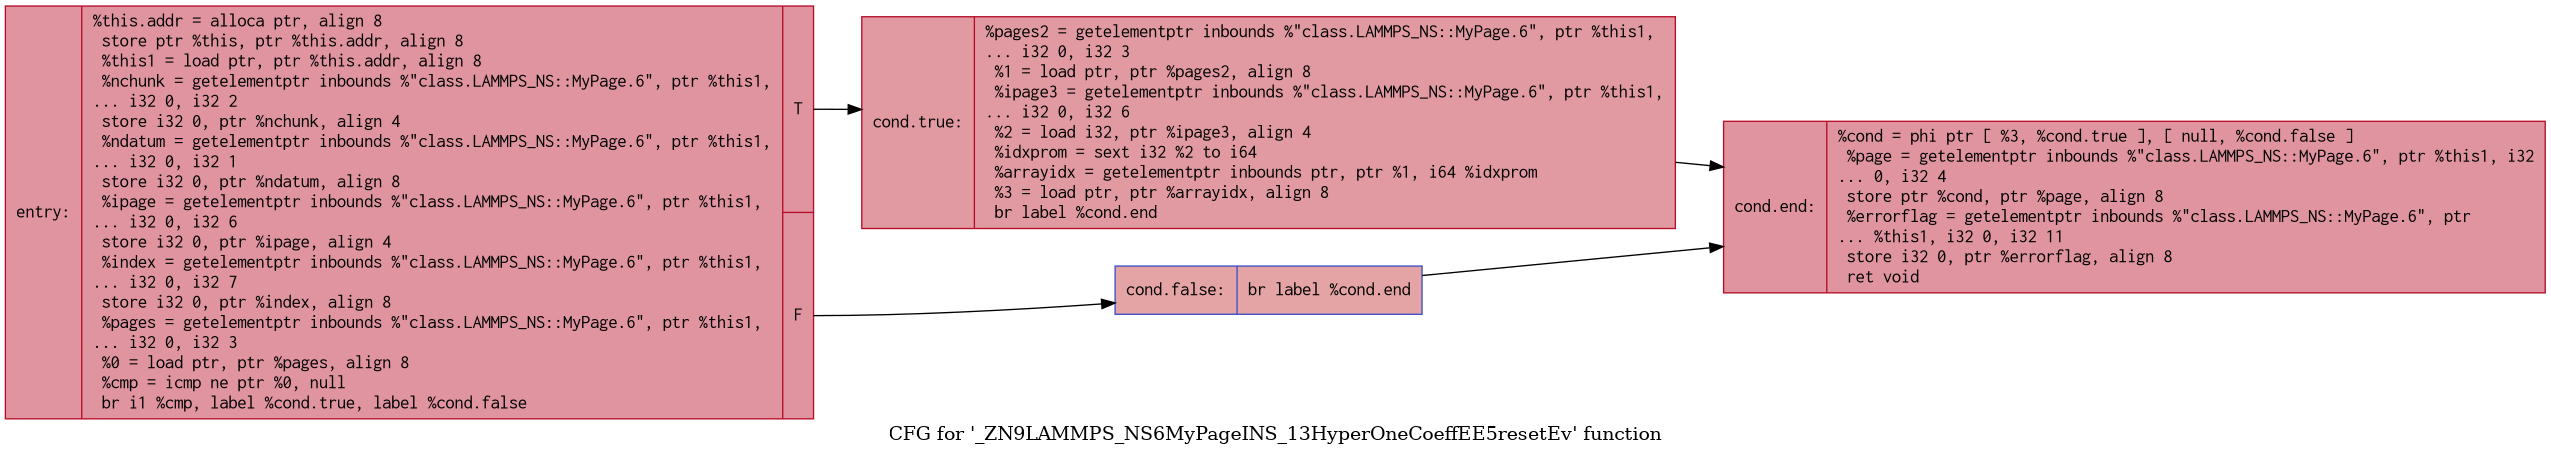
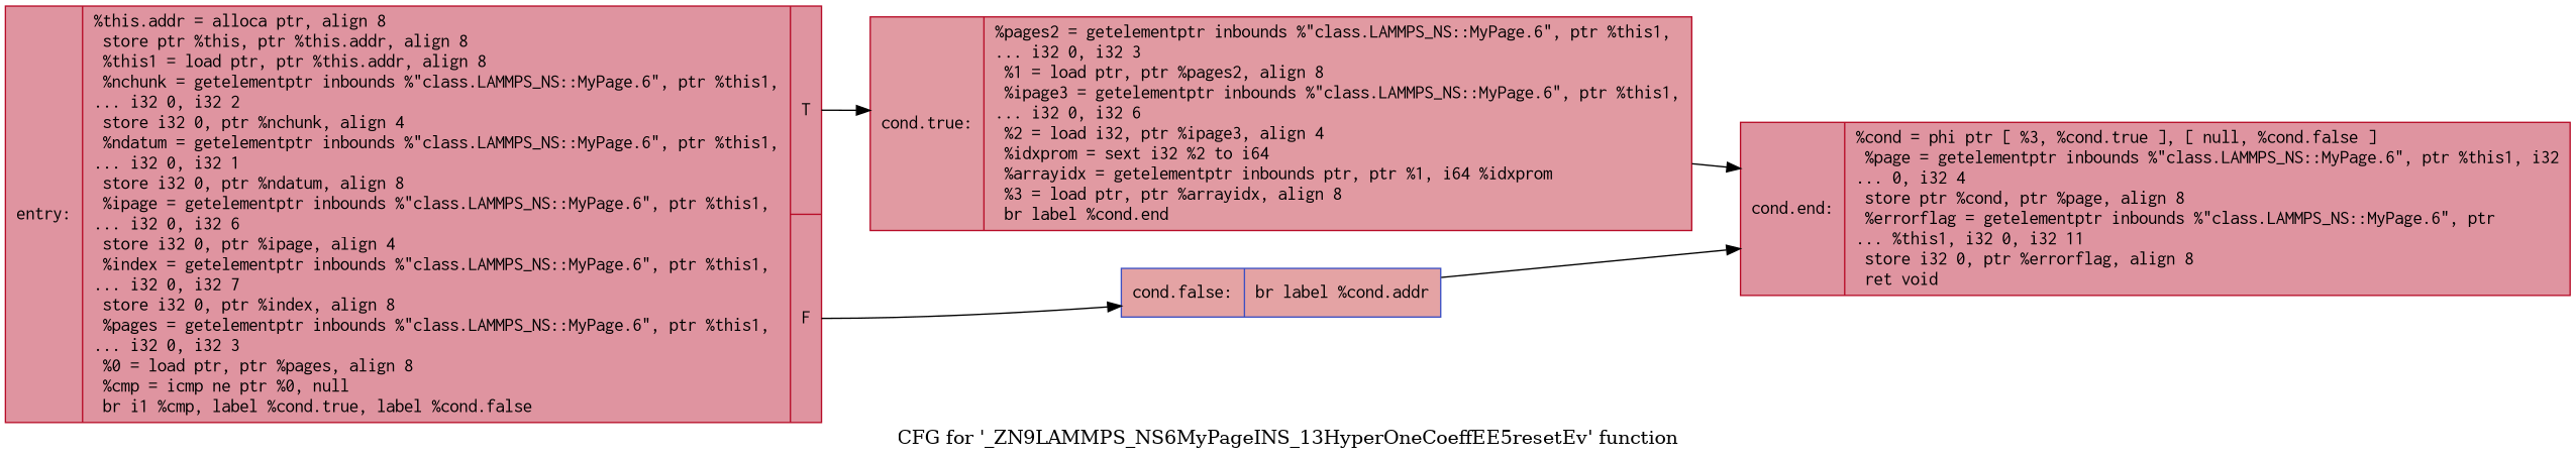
  digraph {
    label="CFG for '_ZN9LAMMPS_NS6MyPageINS_13HyperOneCoeffEE5resetEv' function"
    rankdir=LR
    node [color="#b70d28ff" fillcolor="#b70d2870" fontname=Courier shape=record style=filled]
    n1 [label="{entry:\l|  %this.addr = alloca ptr, align 8\l  store ptr %this, ptr %this.addr, align 8\l  %this1 = load ptr, ptr %this.addr, align 8\l  %nchunk = getelementptr inbounds %\"class.LAMMPS_NS::MyPage.6\", ptr %this1,\l... i32 0, i32 2\l  store i32 0, ptr %nchunk, align 4\l  %ndatum = getelementptr inbounds %\"class.LAMMPS_NS::MyPage.6\", ptr %this1,\l... i32 0, i32 1\l  store i32 0, ptr %ndatum, align 8\l  %ipage = getelementptr inbounds %\"class.LAMMPS_NS::MyPage.6\", ptr %this1,\l... i32 0, i32 6\l  store i32 0, ptr %ipage, align 4\l  %index = getelementptr inbounds %\"class.LAMMPS_NS::MyPage.6\", ptr %this1,\l... i32 0, i32 7\l  store i32 0, ptr %index, align 8\l  %pages = getelementptr inbounds %\"class.LAMMPS_NS::MyPage.6\", ptr %this1,\l... i32 0, i32 3\l  %0 = load ptr, ptr %pages, align 8\l  %cmp = icmp ne ptr %0, null\l  br i1 %cmp, label %cond.true, label %cond.false\l|{<s0>T|<s1>F}}"]
    n2 [fillcolor="#bb1b2c70" label="{cond.true:\l|  %pages2 = getelementptr inbounds %\"class.LAMMPS_NS::MyPage.6\", ptr %this1,\l... i32 0, i32 3\l  %1 = load ptr, ptr %pages2, align 8\l  %ipage3 = getelementptr inbounds %\"class.LAMMPS_NS::MyPage.6\", ptr %this1,\l... i32 0, i32 6\l  %2 = load i32, ptr %ipage3, align 4\l  %idxprom = sext i32 %2 to i64\l  %arrayidx = getelementptr inbounds ptr, ptr %1, i64 %idxprom\l  %3 = load ptr, ptr %arrayidx, align 8\l  br label %cond.end\l}"]
-   n3 [color="#3d50c3ff" fillcolor="#c32e3170" label="{cond.false:\l|  br label %cond.end\l}"]
+   n3 [color="#3d50c3ff" fillcolor="#c32e3170" label="{cond.false:\l|  br label %cond.addr\l}"]
    n4 [label="{cond.end:\l|  %cond = phi ptr [ %3, %cond.true ], [ null, %cond.false ]\l  %page = getelementptr inbounds %\"class.LAMMPS_NS::MyPage.6\", ptr %this1, i32\l... 0, i32 4\l  store ptr %cond, ptr %page, align 8\l  %errorflag = getelementptr inbounds %\"class.LAMMPS_NS::MyPage.6\", ptr\l... %this1, i32 0, i32 11\l  store i32 0, ptr %errorflag, align 8\l  ret void\l}"]
    n1 -> n2 [tailport=s0]
    n1 -> n3 [tailport=s1]
    n2 -> n4
    n3 -> n4
  }
